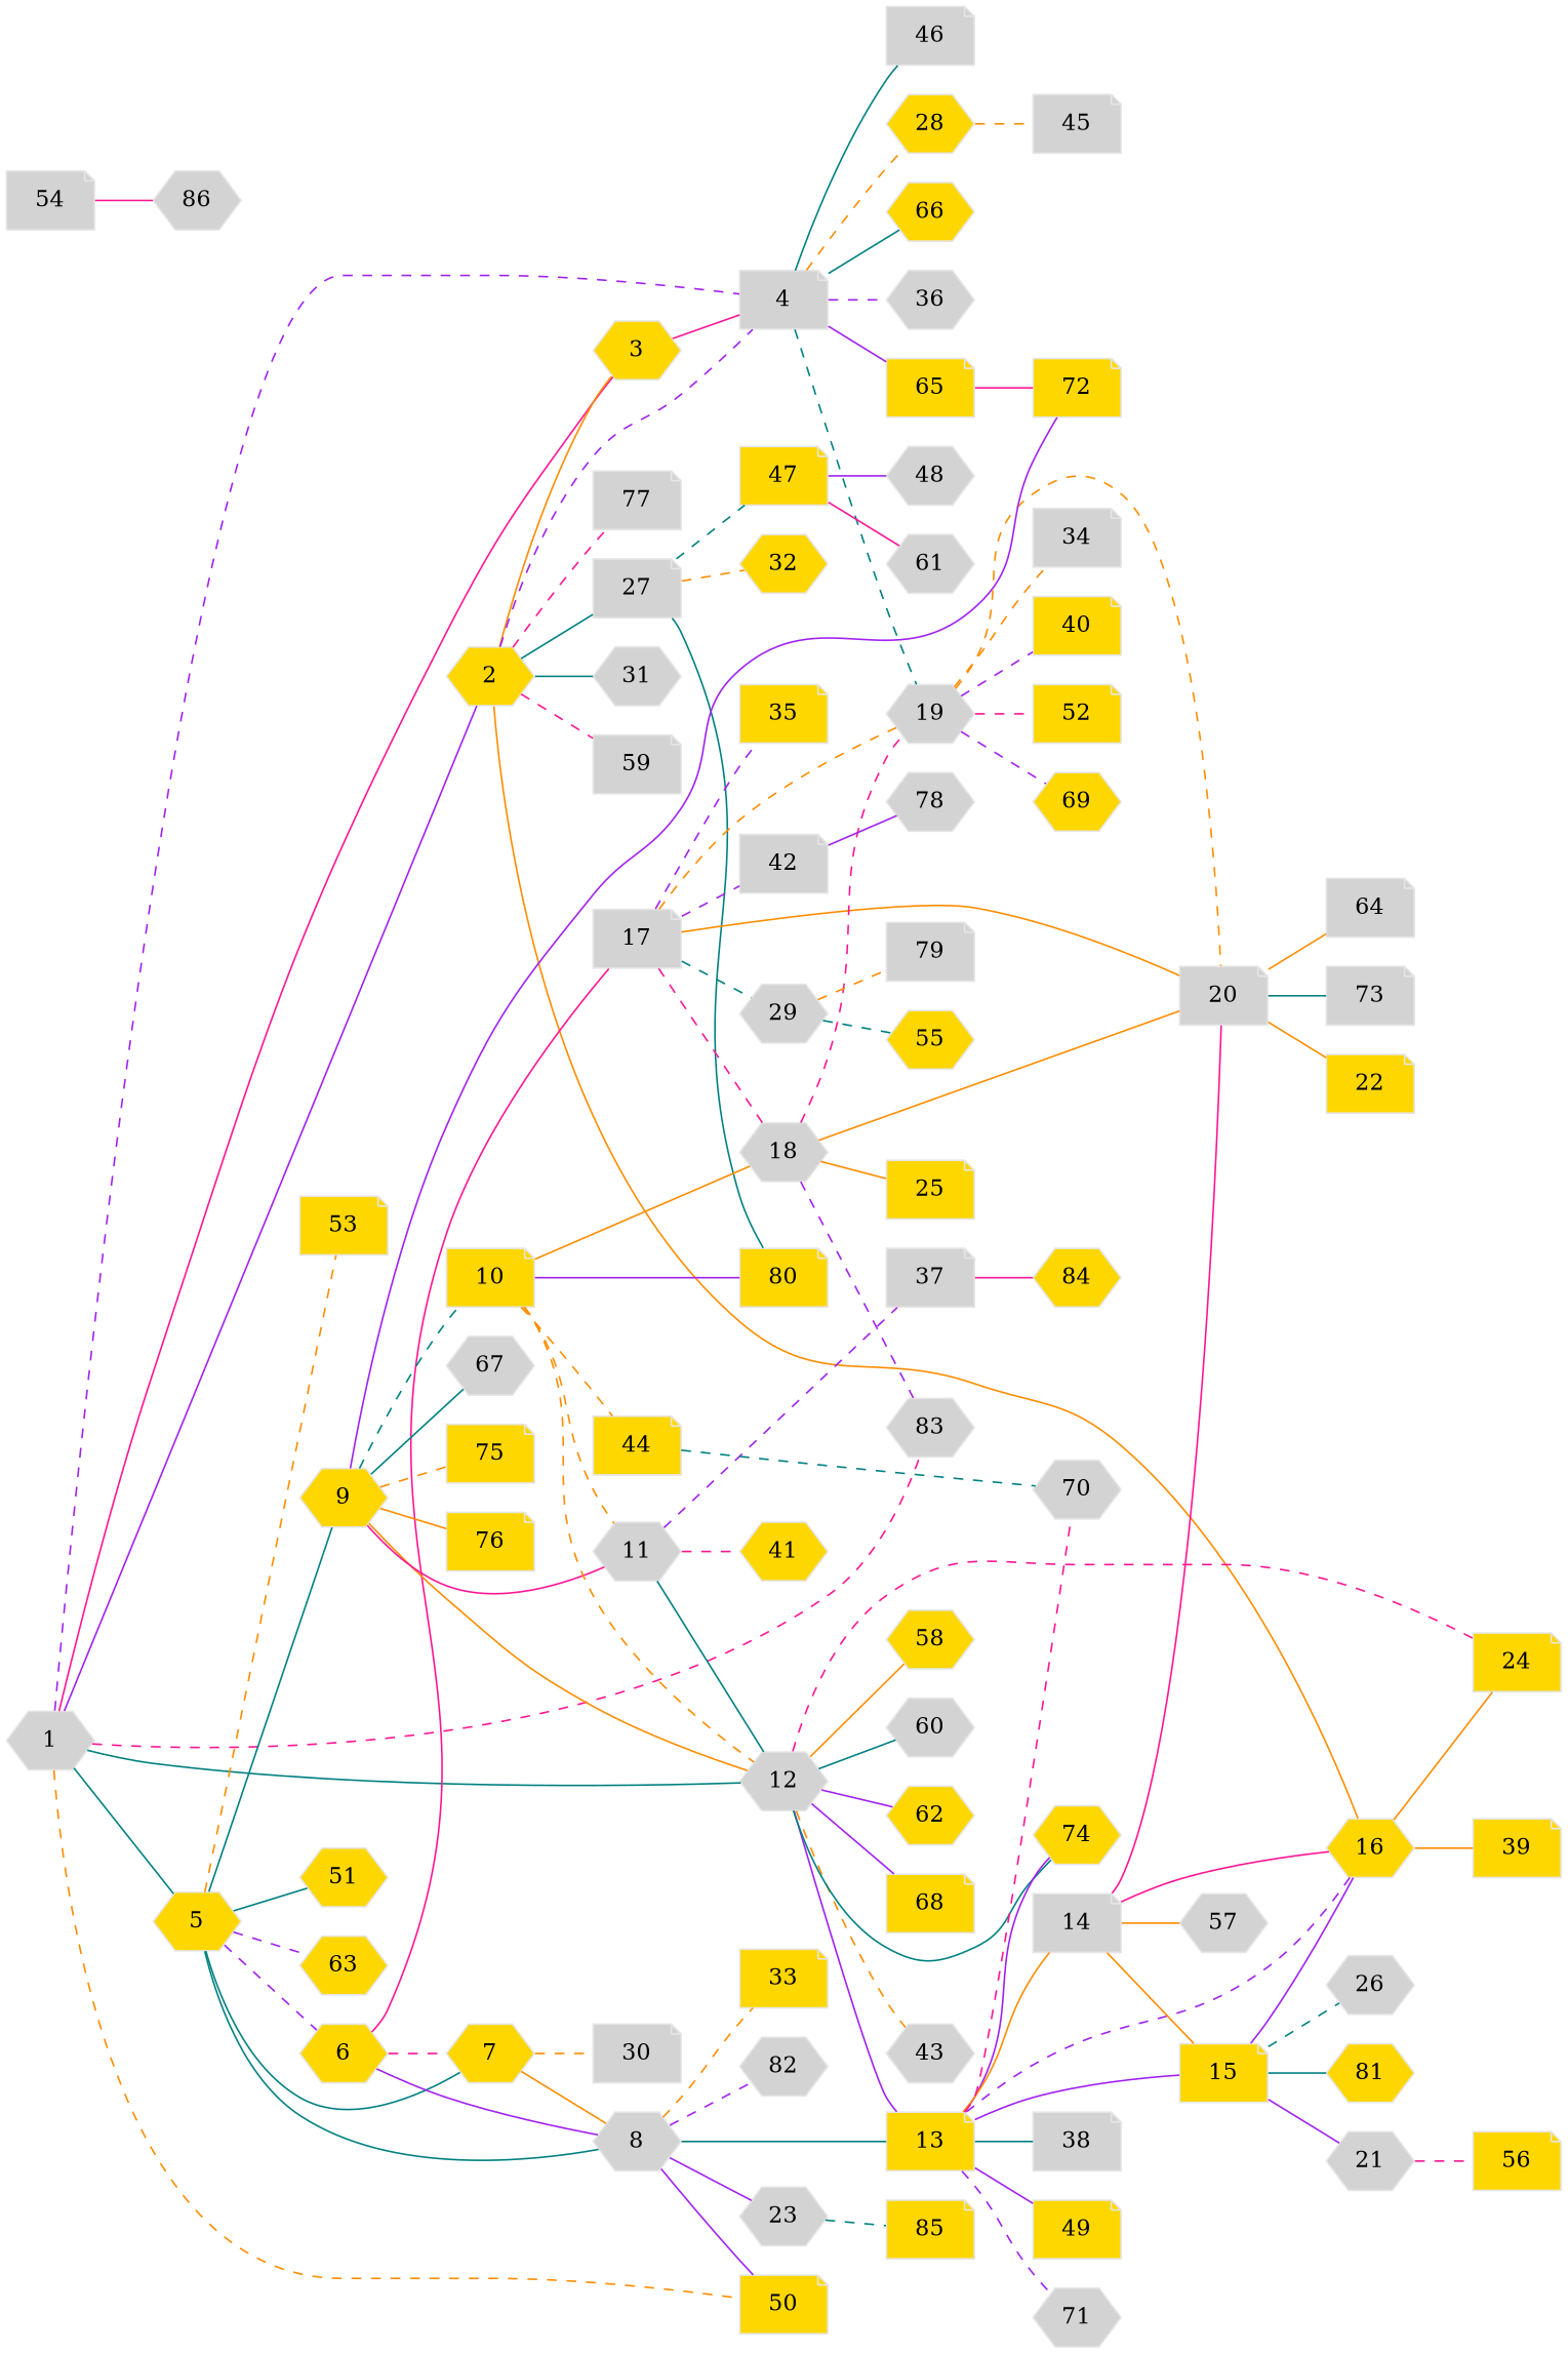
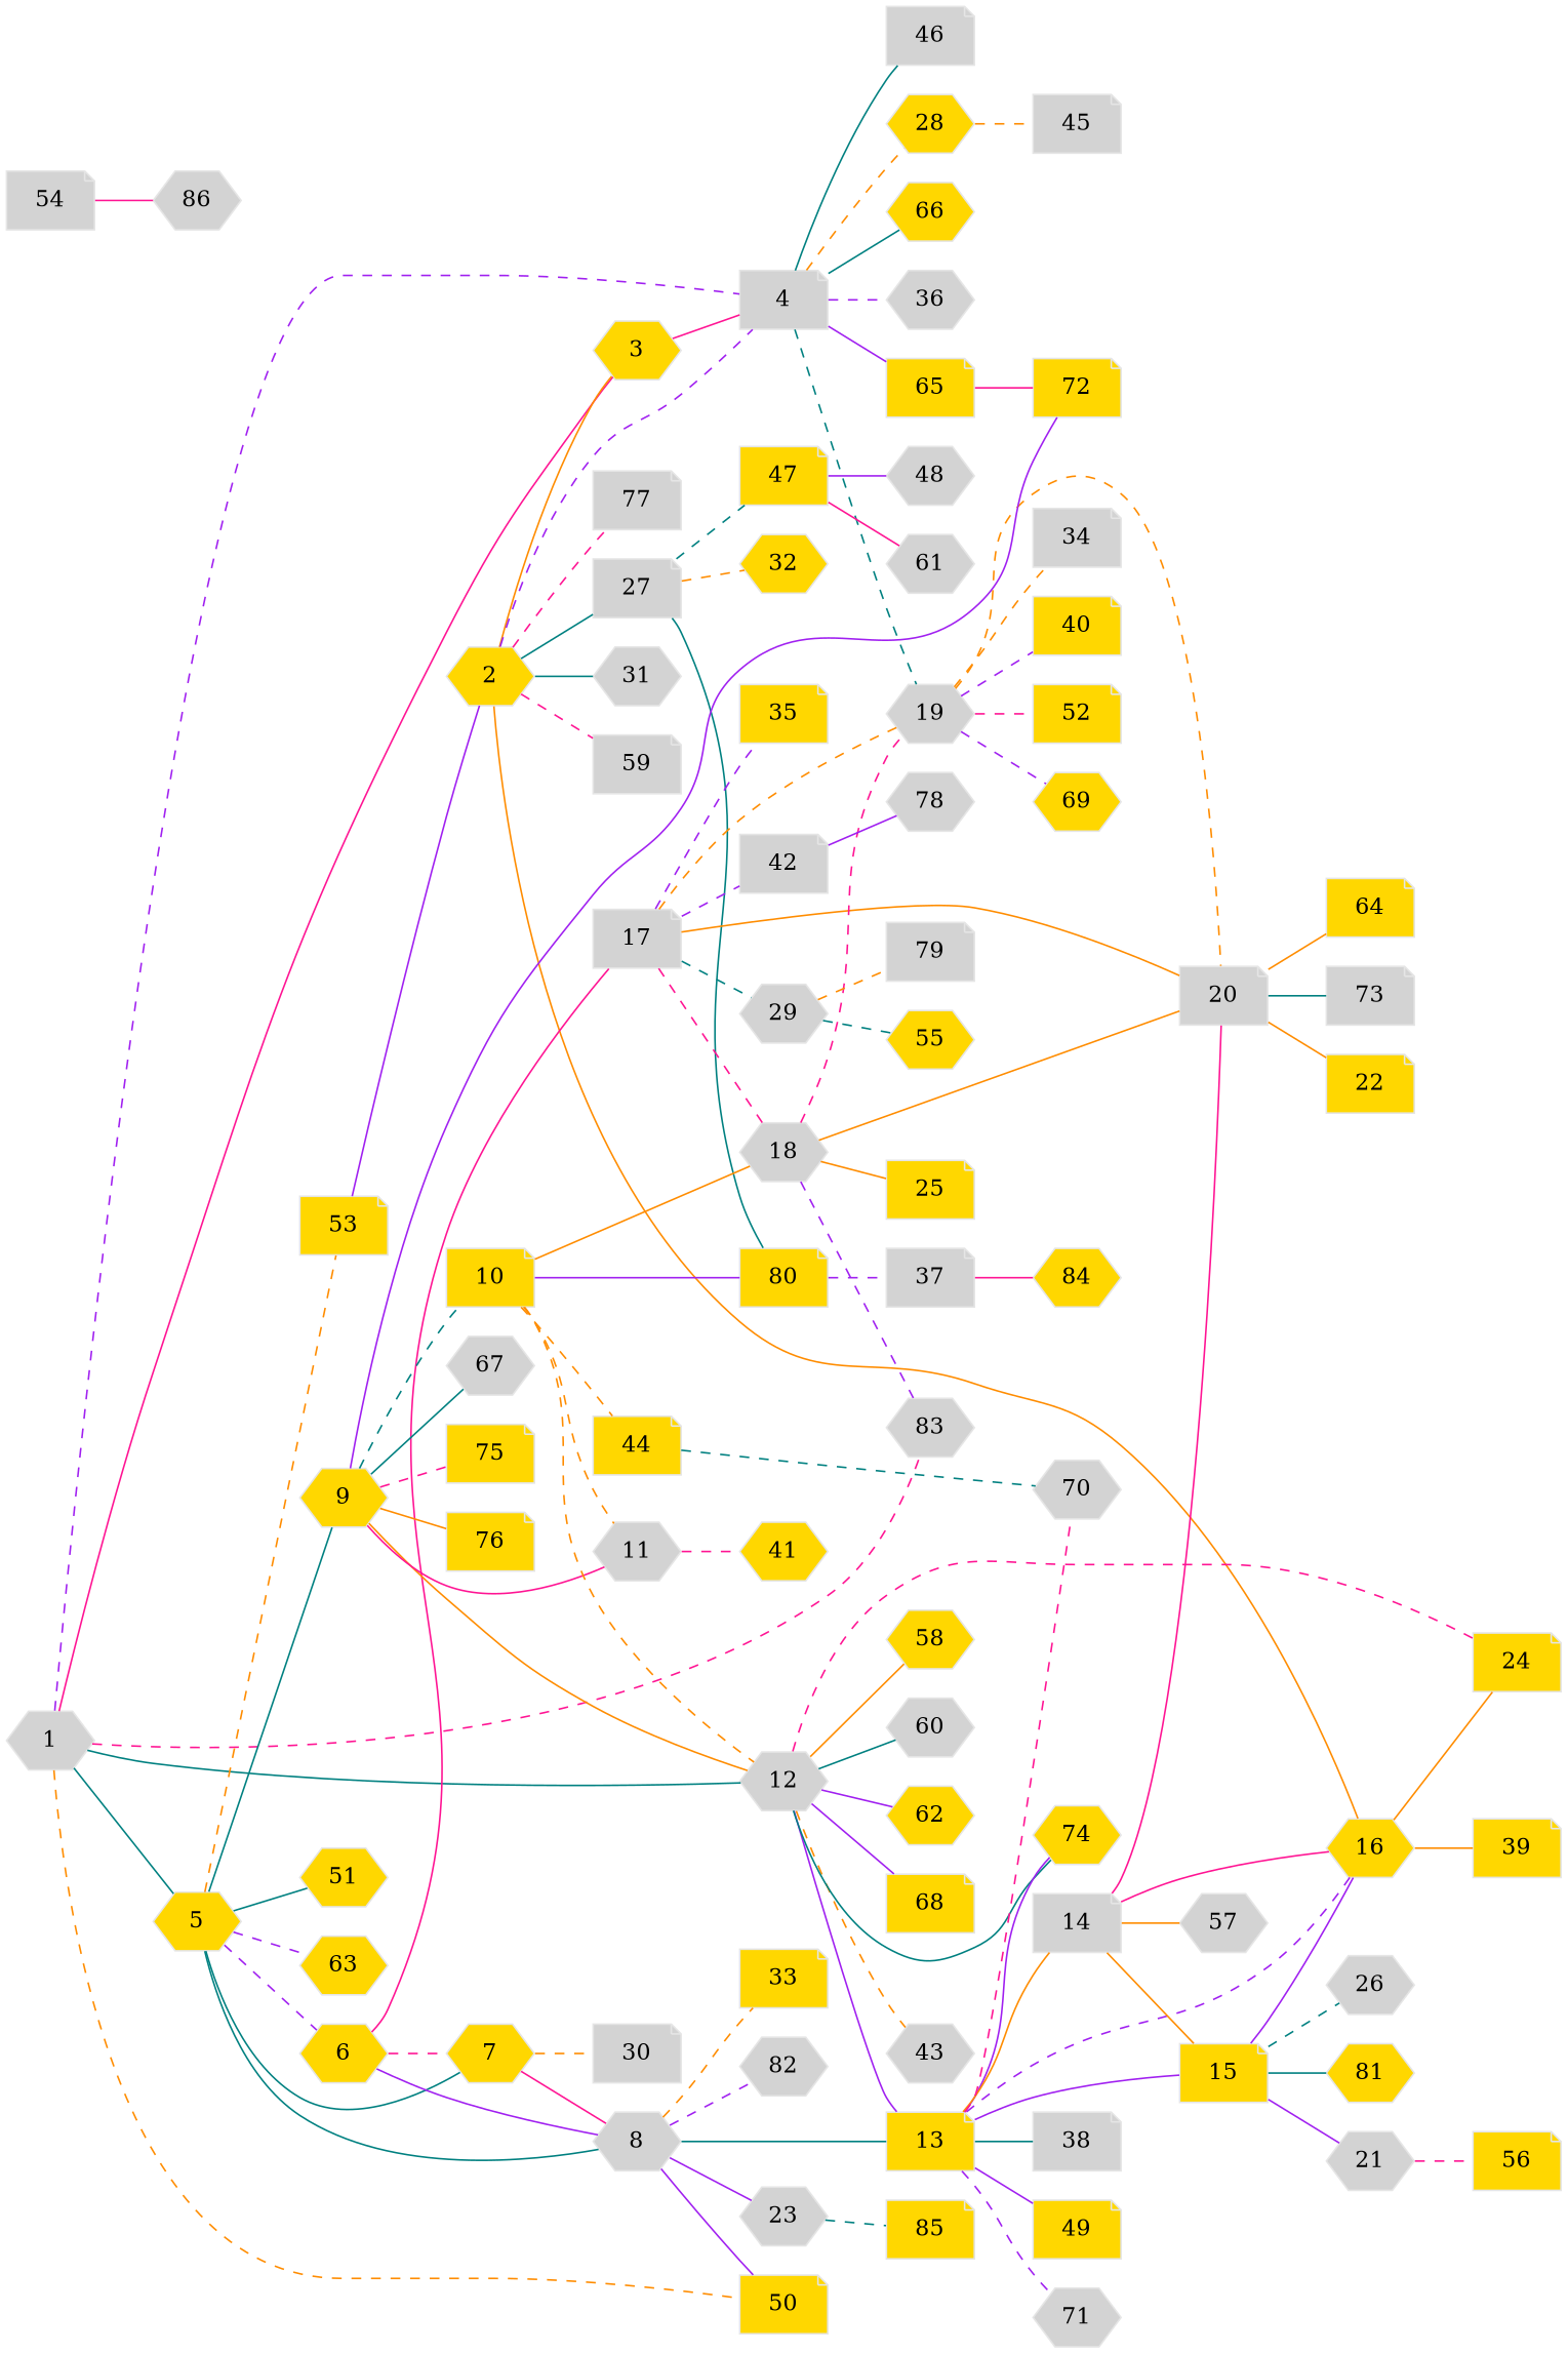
  graph {
    rankdir=LR
    node [color=gray90 fillcolor=gold shape=hexagon style=filled]
    edge [color=purple style=solid]
    1 [fillcolor=lightgrey]
    2
    3
    4 [fillcolor=lightgrey shape=note]
    5
    12 [fillcolor=lightgrey]
    50 [shape=note]
    83 [fillcolor=lightgrey]
    16
    27 [fillcolor=lightgrey shape=note]
    31 [fillcolor=lightgrey]
    59 [fillcolor=lightgrey shape=note]
    77 [fillcolor=lightgrey shape=note]
    19 [fillcolor=lightgrey]
    28
    36 [fillcolor=lightgrey]
    46 [fillcolor=lightgrey shape=note]
    65 [shape=note]
    66
    6
    7
    8 [fillcolor=lightgrey]
    9
    51
    53 [shape=note]
    63
    13 [shape=note]
    24 [shape=note]
    43 [fillcolor=lightgrey]
    58
    60 [fillcolor=lightgrey]
    62
    68 [shape=note]
    74
    39 [shape=note]
    80 [shape=note]
    32
    47 [shape=note]
    20 [fillcolor=lightgrey shape=note]
    34 [fillcolor=lightgrey shape=note]
    40 [shape=note]
    52 [shape=note]
    69
    45 [fillcolor=lightgrey shape=note]
    72 [shape=note]
    17 [fillcolor=lightgrey shape=note]
    30 [fillcolor=lightgrey shape=note]
    23 [fillcolor=lightgrey]
    33 [shape=note]
    82 [fillcolor=lightgrey]
    10 [shape=note]
    11 [fillcolor=lightgrey]
    67 [fillcolor=lightgrey]
    75 [shape=note]
    76 [shape=note]
    18 [fillcolor=lightgrey]
    29 [fillcolor=lightgrey]
    35 [shape=note]
    42 [fillcolor=lightgrey shape=note]
    14 [fillcolor=lightgrey shape=note]
    15 [shape=note]
    38 [fillcolor=lightgrey shape=note]
    49 [shape=note]
    70 [fillcolor=lightgrey]
    71 [fillcolor=lightgrey]
    85 [shape=note]
    44 [shape=note]
    37 [fillcolor=lightgrey shape=note]
    41
    25 [shape=note]
    84
    57 [fillcolor=lightgrey]
    21 [fillcolor=lightgrey]
    26 [fillcolor=lightgrey]
    81
    22 [shape=note]
-   64 [fillcolor=lightgrey shape=note]
+   64 [shape=note]
    73 [fillcolor=lightgrey shape=note]
    56 [shape=note]
    54 [fillcolor=lightgrey shape=note]
    86 [fillcolor=lightgrey]
    55
    79 [fillcolor=lightgrey shape=note]
    78 [fillcolor=lightgrey]
    48 [fillcolor=lightgrey]
    61 [fillcolor=lightgrey]
-   1 -- 2
+   53 -- 2
    1 -- 3 [color=deeppink]
    1 -- 4 [style=dashed]
    1 -- 5 [color=teal]
    1 -- 12 [color=teal]
    1 -- 50 [color=darkorange style=dashed]
    1 -- 83 [color=deeppink style=dashed]
    2 -- 3 [color=darkorange]
    2 -- 4 [style=dashed]
    2 -- 16 [color=darkorange]
    2 -- 27 [color=teal]
    2 -- 31 [color=teal]
    2 -- 59 [color=deeppink style=dashed]
    2 -- 77 [color=deeppink style=dashed]
    3 -- 4 [color=deeppink]
    4 -- 19 [color=teal style=dashed]
    4 -- 28 [color=darkorange style=dashed]
    4 -- 36 [style=dashed]
    4 -- 46 [color=teal]
    4 -- 65
    4 -- 66 [color=teal]
    5 -- 6 [style=dashed]
    5 -- 7 [color=teal]
    5 -- 8 [color=teal]
    5 -- 9 [color=teal]
    5 -- 51 [color=teal]
    5 -- 53 [color=darkorange style=dashed]
    5 -- 63 [style=dashed]
    12 -- 13
    12 -- 24 [color=deeppink style=dashed]
    12 -- 43 [color=darkorange style=dashed]
    12 -- 58 [color=darkorange]
    12 -- 60 [color=teal]
    12 -- 62
    12 -- 68
    12 -- 74 [color=teal]
    16 -- 24 [color=darkorange]
    16 -- 39 [color=darkorange]
    27 -- 80 [color=teal]
    27 -- 32 [color=darkorange style=dashed]
    27 -- 47 [color=teal style=dashed]
    19 -- 20 [color=darkorange style=dashed]
    19 -- 34 [color=darkorange style=dashed]
    19 -- 40 [style=dashed]
    19 -- 52 [color=deeppink style=dashed]
    19 -- 69 [style=dashed]
    28 -- 45 [color=darkorange style=dashed]
    65 -- 72 [color=deeppink]
    6 -- 7 [color=deeppink style=dashed]
    6 -- 8
    6 -- 17 [color=deeppink]
-   7 -- 8 [color=darkorange]
+   7 -- 8 [color=deeppink]
    7 -- 30 [color=darkorange style=dashed]
    8 -- 50
    8 -- 13 [color=teal]
    8 -- 23
    8 -- 33 [color=darkorange style=dashed]
    8 -- 82 [style=dashed]
    9 -- 12 [color=darkorange]
    9 -- 72
    9 -- 10 [color=teal style=dashed]
    9 -- 11 [color=deeppink]
    9 -- 67 [color=teal]
-   9 -- 75 [color=darkorange style=dashed]
+   9 -- 75 [color=deeppink style=dashed]
    9 -- 76 [color=darkorange]
    13 -- 16 [style=dashed]
    13 -- 74
    13 -- 14 [color=darkorange]
    13 -- 15
    13 -- 38 [color=teal]
    13 -- 49
    13 -- 70 [color=deeppink style=dashed]
    13 -- 71 [style=dashed]
    47 -- 48
    47 -- 61 [color=deeppink]
    20 -- 22 [color=darkorange]
    20 -- 64 [color=darkorange]
    20 -- 73 [color=teal]
    17 -- 19 [color=darkorange style=dashed]
    17 -- 20 [color=darkorange]
    17 -- 18 [color=deeppink style=dashed]
    17 -- 29 [color=teal style=dashed]
    17 -- 35 [style=dashed]
    17 -- 42 [style=dashed]
    23 -- 85 [color=teal style=dashed]
    10 -- 12 [color=darkorange style=dashed]
    10 -- 80
    10 -- 11 [color=darkorange style=dashed]
    10 -- 18 [color=darkorange]
    10 -- 44 [color=darkorange style=dashed]
-   11 -- 12 [color=teal]
-   11 -- 37 [style=dashed]
+   80 -- 37 [style=dashed]
    11 -- 41 [color=deeppink style=dashed]
    18 -- 83 [style=dashed]
    18 -- 19 [color=deeppink style=dashed]
    18 -- 20 [color=darkorange]
    18 -- 25 [color=darkorange]
    29 -- 55 [color=teal style=dashed]
    29 -- 79 [color=darkorange style=dashed]
    42 -- 78
    14 -- 16 [color=deeppink]
    14 -- 20 [color=deeppink]
    14 -- 15 [color=darkorange]
    14 -- 57 [color=darkorange]
    15 -- 16
    15 -- 21
    15 -- 26 [color=teal style=dashed]
    15 -- 81 [color=teal]
    44 -- 70 [color=teal style=dashed]
    37 -- 84 [color=deeppink]
    21 -- 56 [color=deeppink style=dashed]
    54 -- 86 [color=deeppink]
  }
